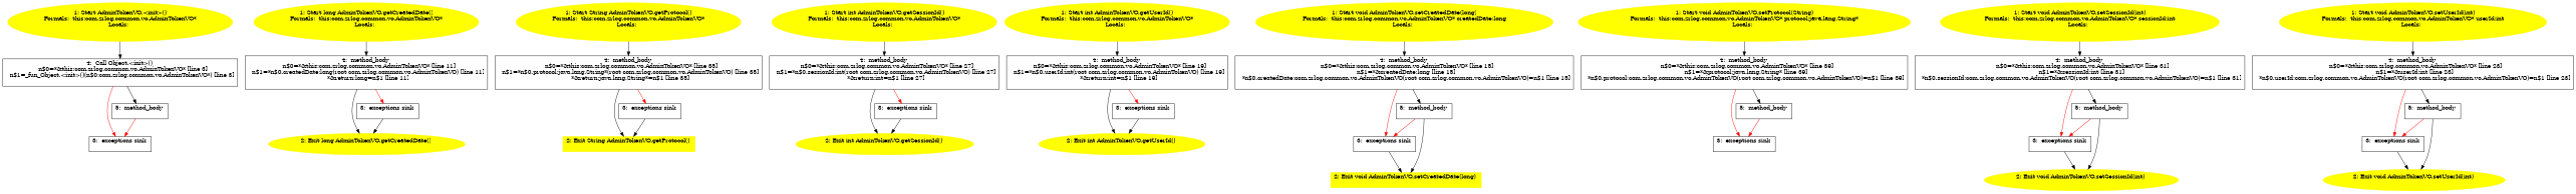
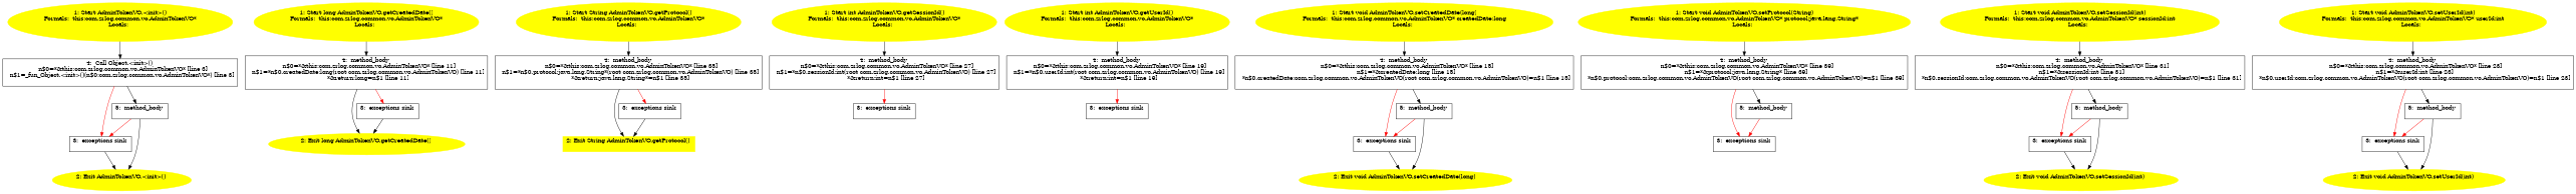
  digraph {
    node [shape=box]
    n1 [color=yellow label="1: Start AdminTokenVO.<init>()\nFormals:  this:com.zrlog.common.vo.AdminTokenVO*\nLocals:  \n  " style=filled shape=""]
    n2 [label="4:  Call Object.<init>() \n   n$0=*&this:com.zrlog.common.vo.AdminTokenVO* [line 3]\n  n$1=_fun_Object.<init>()(n$0:com.zrlog.common.vo.AdminTokenVO*) [line 3]\n "]
    n3 [label="3:  exceptions sink \n  "]
    n4 [label="5:  method_body \n  "]
+   n5 [color=yellow label="2: Exit AdminTokenVO.<init>() \n  " style=filled shape=""]
    n6 [color=yellow label="1: Start long AdminTokenVO.getCreatedDate()\nFormals:  this:com.zrlog.common.vo.AdminTokenVO*\nLocals:  \n  " style=filled shape=""]
    n7 [label="4:  method_body \n   n$0=*&this:com.zrlog.common.vo.AdminTokenVO* [line 11]\n  n$1=*n$0.createdDate:long(root com.zrlog.common.vo.AdminTokenVO) [line 11]\n  *&return:long=n$1 [line 11]\n "]
    n8 [color=yellow label="2: Exit long AdminTokenVO.getCreatedDate() \n  " style=filled shape=""]
    n9 [label="3:  exceptions sink \n  "]
    n10 [color=yellow label="1: Start String AdminTokenVO.getProtocol()\nFormals:  this:com.zrlog.common.vo.AdminTokenVO*\nLocals:  \n  " style=filled shape=""]
    n11 [label="4:  method_body \n   n$0=*&this:com.zrlog.common.vo.AdminTokenVO* [line 35]\n  n$1=*n$0.protocol:java.lang.String*(root com.zrlog.common.vo.AdminTokenVO) [line 35]\n  *&return:java.lang.String*=n$1 [line 35]\n "]
    n12 [color=yellow label="2: Exit String AdminTokenVO.getProtocol() \n  " style=filled]
    n13 [label="3:  exceptions sink \n  "]
    n14 [color=yellow label="1: Start int AdminTokenVO.getSessionId()\nFormals:  this:com.zrlog.common.vo.AdminTokenVO*\nLocals:  \n  " style=filled shape=""]
    n15 [label="4:  method_body \n   n$0=*&this:com.zrlog.common.vo.AdminTokenVO* [line 27]\n  n$1=*n$0.sessionId:int(root com.zrlog.common.vo.AdminTokenVO) [line 27]\n  *&return:int=n$1 [line 27]\n "]
-   n16 [color=yellow label="2: Exit int AdminTokenVO.getSessionId() \n  " style=filled shape=""]
    n17 [label="3:  exceptions sink \n  "]
    n18 [color=yellow label="1: Start int AdminTokenVO.getUserId()\nFormals:  this:com.zrlog.common.vo.AdminTokenVO*\nLocals:  \n  " style=filled shape=""]
    n19 [label="4:  method_body \n   n$0=*&this:com.zrlog.common.vo.AdminTokenVO* [line 19]\n  n$1=*n$0.userId:int(root com.zrlog.common.vo.AdminTokenVO) [line 19]\n  *&return:int=n$1 [line 19]\n "]
-   n20 [color=yellow label="2: Exit int AdminTokenVO.getUserId() \n  " style=filled shape=""]
    n21 [label="3:  exceptions sink \n  "]
    n22 [color=yellow label="1: Start void AdminTokenVO.setCreatedDate(long)\nFormals:  this:com.zrlog.common.vo.AdminTokenVO* createdDate:long\nLocals:  \n  " style=filled shape=""]
    n23 [label="4:  method_body \n   n$0=*&this:com.zrlog.common.vo.AdminTokenVO* [line 15]\n  n$1=*&createdDate:long [line 15]\n  *n$0.createdDate:com.zrlog.common.vo.AdminTokenVO(root com.zrlog.common.vo.AdminTokenVO)=n$1 [line 15]\n "]
    n24 [label="3:  exceptions sink \n  "]
    n25 [label="5:  method_body \n  "]
-   n26 [color=yellow label="2: Exit void AdminTokenVO.setCreatedDate(long) \n  " style=filled]
+   n26 [color=yellow label="2: Exit void AdminTokenVO.setCreatedDate(long) \n  " style=filled shape=""]
    n27 [color=yellow label="1: Start void AdminTokenVO.setProtocol(String)\nFormals:  this:com.zrlog.common.vo.AdminTokenVO* protocol:java.lang.String*\nLocals:  \n  " style=filled shape=""]
    n28 [label="4:  method_body \n   n$0=*&this:com.zrlog.common.vo.AdminTokenVO* [line 39]\n  n$1=*&protocol:java.lang.String* [line 39]\n  *n$0.protocol:com.zrlog.common.vo.AdminTokenVO(root com.zrlog.common.vo.AdminTokenVO)=n$1 [line 39]\n "]
    n29 [label="3:  exceptions sink \n  "]
    n30 [label="5:  method_body \n  "]
    n31 [color=yellow label="1: Start void AdminTokenVO.setSessionId(int)\nFormals:  this:com.zrlog.common.vo.AdminTokenVO* sessionId:int\nLocals:  \n  " style=filled shape=""]
    n32 [label="4:  method_body \n   n$0=*&this:com.zrlog.common.vo.AdminTokenVO* [line 31]\n  n$1=*&sessionId:int [line 31]\n  *n$0.sessionId:com.zrlog.common.vo.AdminTokenVO(root com.zrlog.common.vo.AdminTokenVO)=n$1 [line 31]\n "]
    n33 [label="3:  exceptions sink \n  "]
    n34 [label="5:  method_body \n  "]
    n35 [color=yellow label="2: Exit void AdminTokenVO.setSessionId(int) \n  " style=filled shape=""]
    n36 [color=yellow label="1: Start void AdminTokenVO.setUserId(int)\nFormals:  this:com.zrlog.common.vo.AdminTokenVO* userId:int\nLocals:  \n  " style=filled shape=""]
    n37 [label="4:  method_body \n   n$0=*&this:com.zrlog.common.vo.AdminTokenVO* [line 23]\n  n$1=*&userId:int [line 23]\n  *n$0.userId:com.zrlog.common.vo.AdminTokenVO(root com.zrlog.common.vo.AdminTokenVO)=n$1 [line 23]\n "]
    n38 [label="3:  exceptions sink \n  "]
    n39 [label="5:  method_body \n  "]
    n40 [color=yellow label="2: Exit void AdminTokenVO.setUserId(int) \n  " style=filled shape=""]
    n1 -> n2
    n2 -> n3 [color=red]
    n2 -> n4
+   n3 -> n5
    n4 -> n3 [color=red]
+   n4 -> n5
    n6 -> n7
    n7 -> n8
    n7 -> n9 [color=red]
    n9 -> n8
    n10 -> n11
    n11 -> n12
    n11 -> n13 [color=red]
    n13 -> n12
    n14 -> n15
-   n15 -> n16
    n15 -> n17 [color=red]
-   n17 -> n16
    n18 -> n19
-   n19 -> n20
    n19 -> n21 [color=red]
-   n21 -> n20
    n22 -> n23
    n23 -> n24 [color=red]
    n23 -> n25
    n24 -> n26
    n25 -> n24 [color=red]
    n25 -> n26
    n27 -> n28
    n28 -> n29 [color=red]
    n28 -> n30
    n30 -> n29 [color=red]
    n31 -> n32
    n32 -> n33 [color=red]
    n32 -> n34
    n33 -> n35
    n34 -> n33 [color=red]
    n34 -> n35
    n36 -> n37
    n37 -> n38 [color=red]
    n37 -> n39
    n38 -> n40
    n39 -> n38 [color=red]
    n39 -> n40
  }
